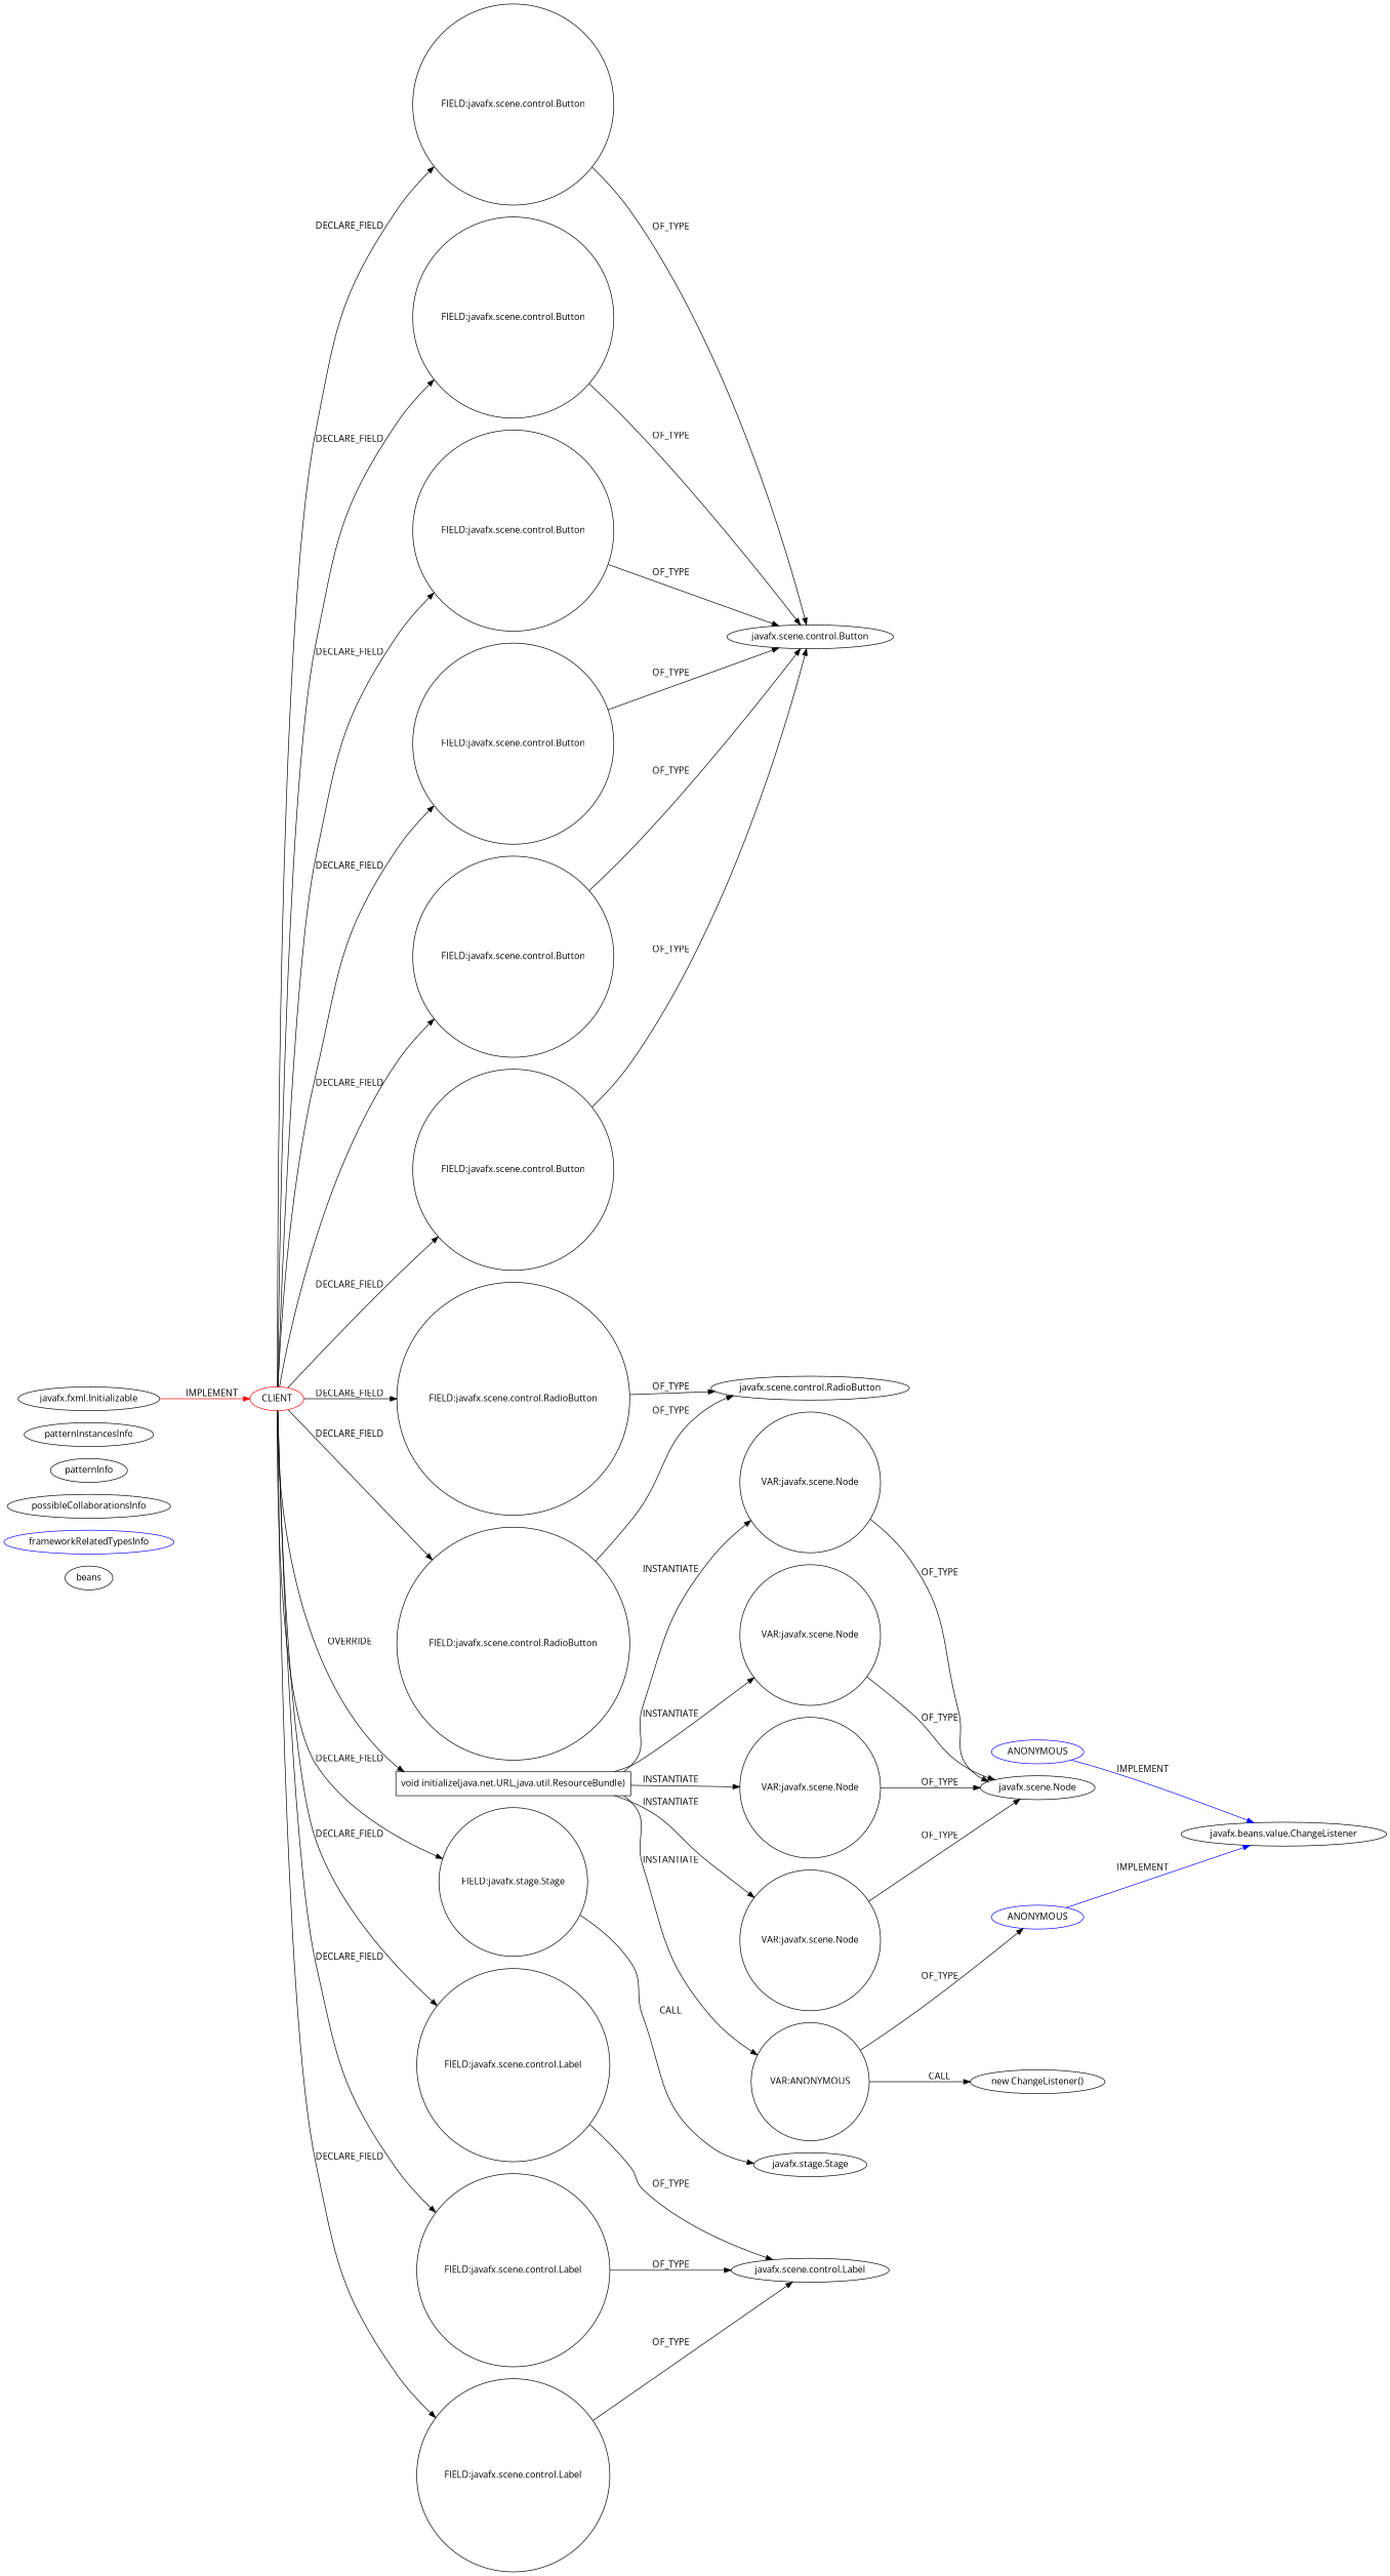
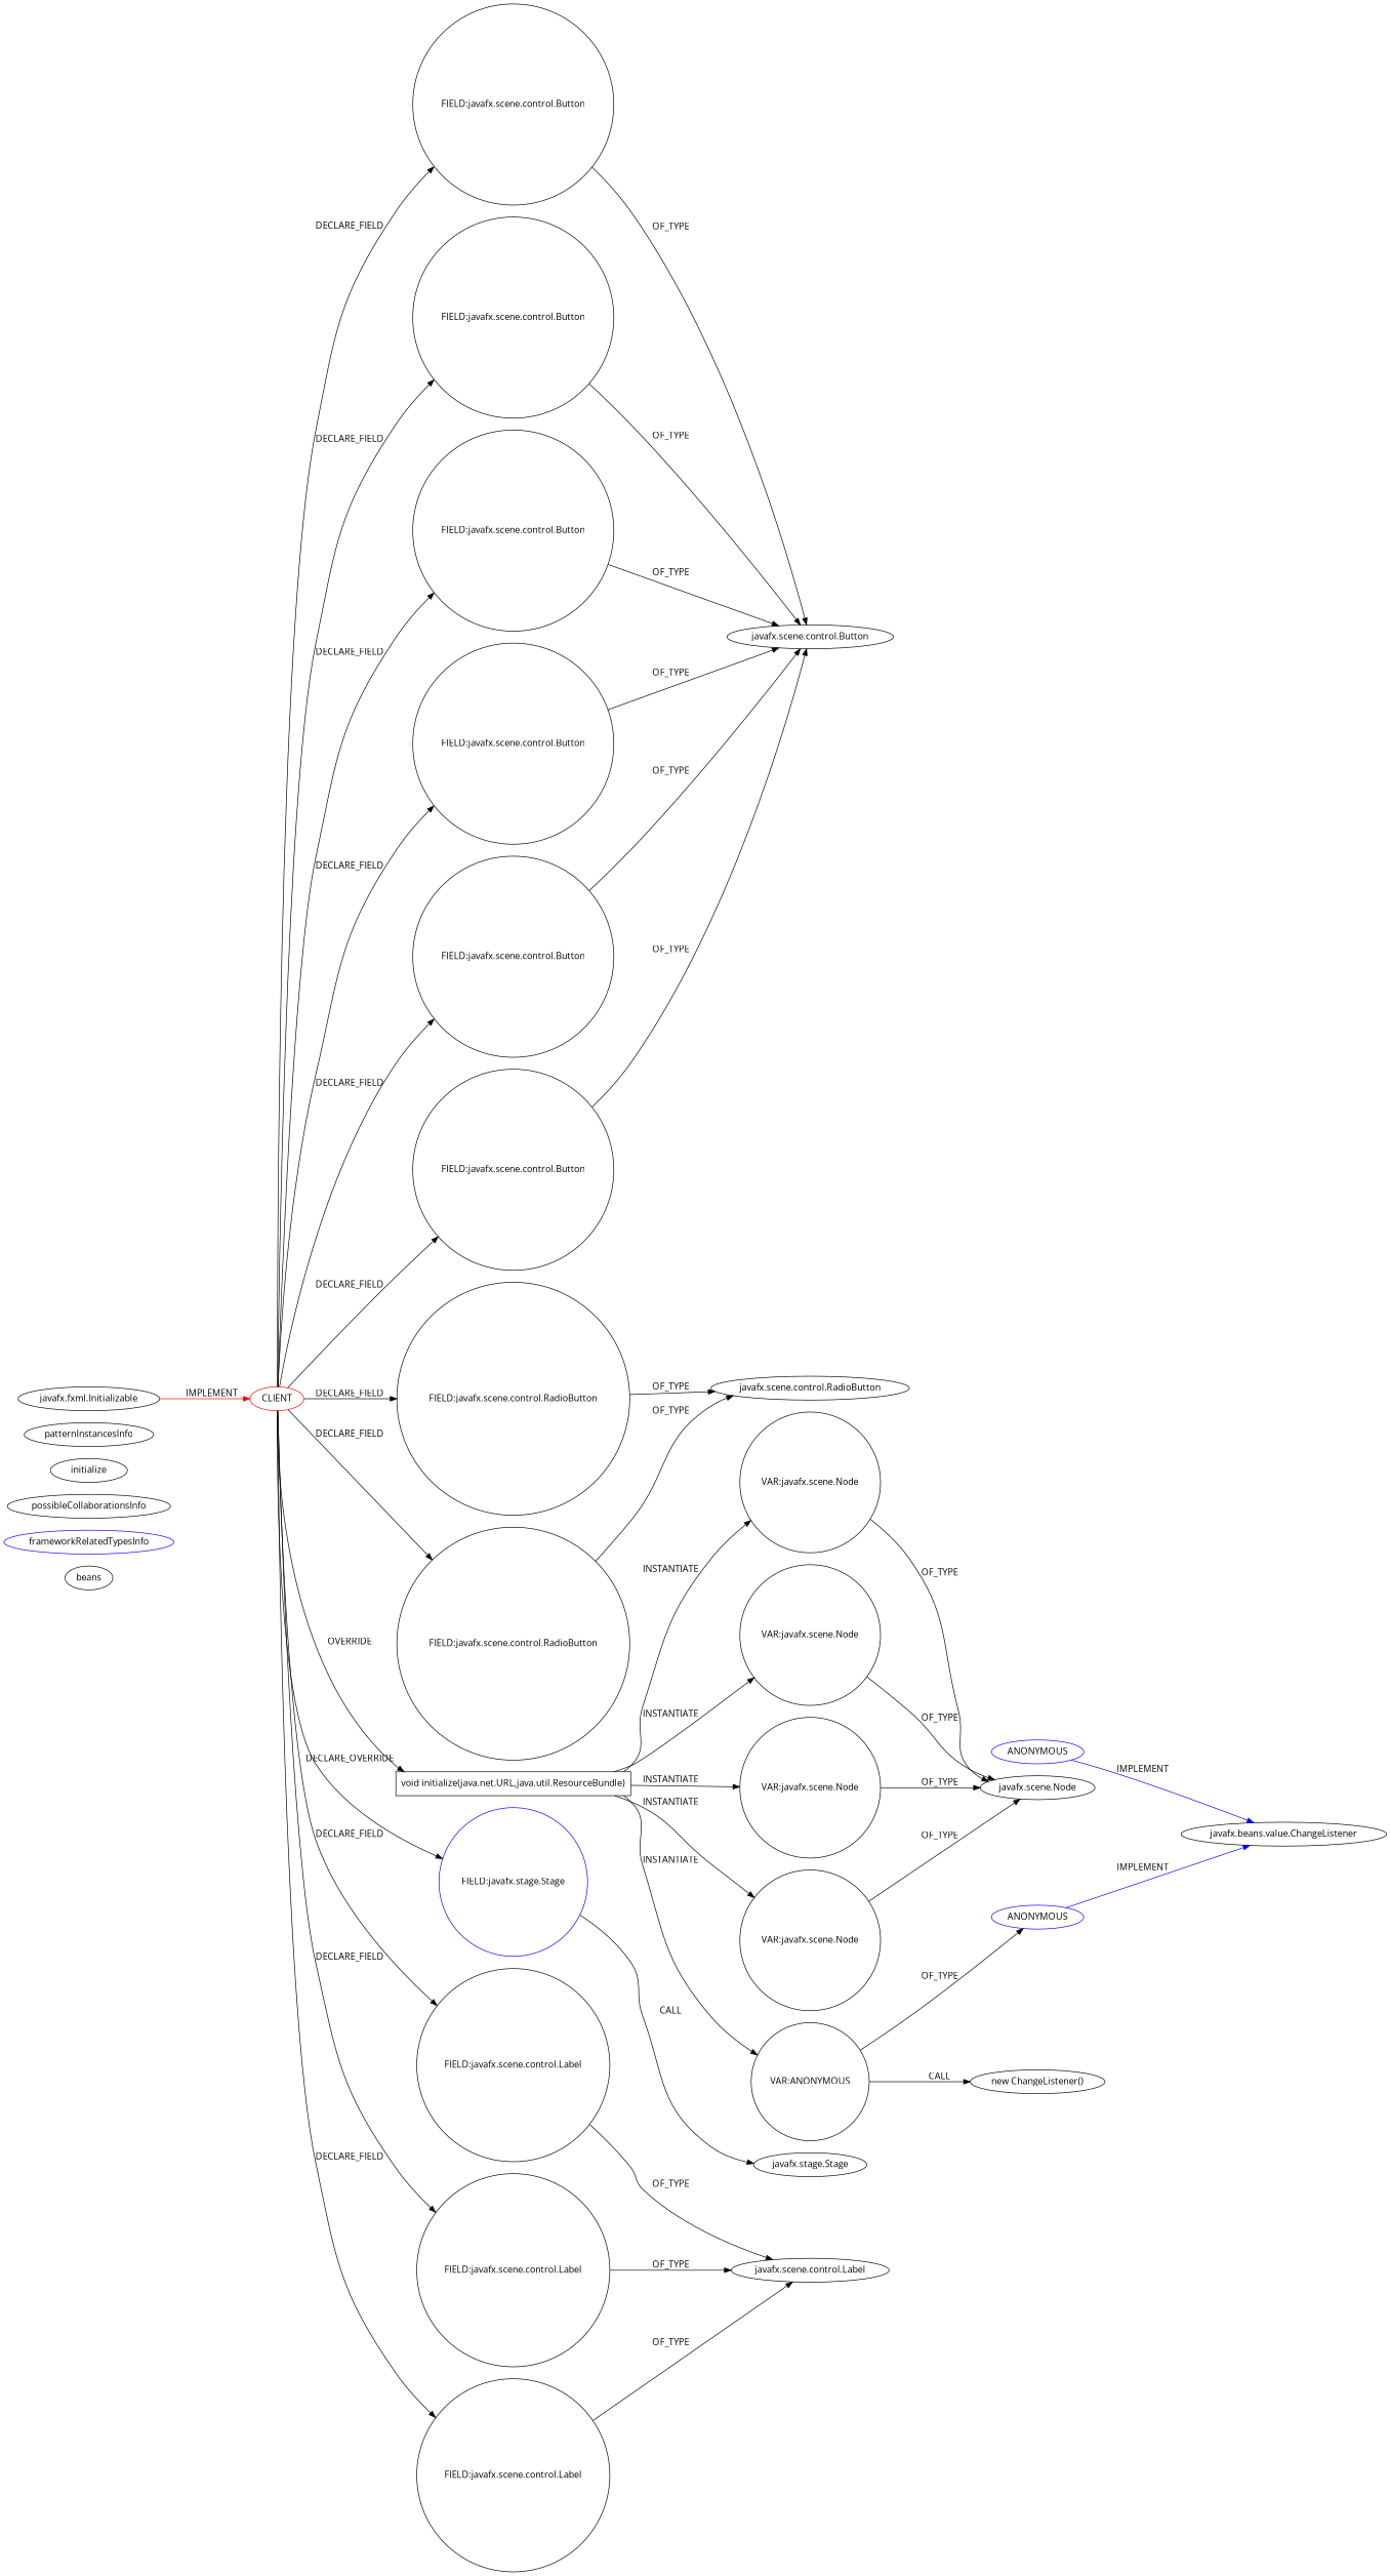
  digraph {
    fontname="Open Sans"
    rankdir=LR
    node [fontname="Open Sans" isFrameworkType=false shape=circle vertexType=FIELD_DECLARATION]
    edge [fontname="Open Sans"]
    n1 [category=pattern graphId=1361 isAnonymous=false label=beans possibleRelation=true isFrameworkType="" shape="" vertexType=""]
    frameworkRelatedTypesInfo [0="javafx.fxml.Initializable" color=blue isFrameworkType="" shape="" vertexType=""]
    possibleCollaborationsInfo [0="1361~INSTANTIATION-OVERRIDING_METHOD_DECLARATION-~javafx.fxml.Initializable ~javafx.beans.value.ChangeListener ~false~true" isFrameworkType="" shape="" vertexType=""]
-   patternInfo [frequency=2.0 patternRootClient=0 isFrameworkType="" shape="" vertexType=""]
+   patternInfo [frequency=2.0 patternRootClient=0 label=initialize isFrameworkType="" shape="" vertexType=""]
    patternInstancesInfo [0="RomeoGolf-BC~/RomeoGolf-BC/BC-master/src/romeogolf/bc/MainController.java~MainController~1142" 1="bianconejo-CEFX~/bianconejo-CEFX/CEFX-master/src/cefx/CECommandeController.java~CECommandeController~2084" isFrameworkType="" shape="" vertexType=""]
    n6 [label="FIELD:javafx.scene.control.RadioButton"]
    n7 [label="javafx.scene.control.RadioButton" vertexType=FRAMEWORK_CLASS_TYPE shape=""]
    n8 [color=red label=CLIENT vertexType=ROOT_CLIENT_CLASS_DECLARATION shape=""]
    n9 [label="FIELD:javafx.scene.control.Button"]
    n10 [label="FIELD:javafx.scene.control.Button"]
    n11 [label="FIELD:javafx.scene.control.Button"]
    n12 [label="FIELD:javafx.scene.control.Button"]
    n13 [label="FIELD:javafx.scene.control.Button"]
    n14 [label="FIELD:javafx.scene.control.Button"]
    n15 [label="FIELD:javafx.scene.control.RadioButton"]
    n16 [label="void initialize(java.net.URL,java.util.ResourceBundle)" shape=box vertexType=OVERRIDING_METHOD_DECLARATION]
-   n17 [label="FIELD:javafx.stage.Stage"]
+   n17 [label="FIELD:javafx.stage.Stage" color=blue]
    n18 [label="FIELD:javafx.scene.control.Label"]
    n19 [label="FIELD:javafx.scene.control.Label"]
    n20 [label="FIELD:javafx.scene.control.Label"]
    n21 [label="javafx.scene.control.Button" vertexType=FRAMEWORK_CLASS_TYPE shape=""]
    n22 [label="VAR:javafx.scene.Node" vertexType=VARIABLE_EXPRESION]
    n23 [label="VAR:javafx.scene.Node" vertexType=VARIABLE_EXPRESION]
    n24 [label="VAR:ANONYMOUS" vertexType=VARIABLE_EXPRESION]
    n25 [label="VAR:javafx.scene.Node" vertexType=VARIABLE_EXPRESION]
    n26 [label="VAR:javafx.scene.Node" vertexType=VARIABLE_EXPRESION]
    n27 [label="javafx.stage.Stage" vertexType=FRAMEWORK_CLASS_TYPE shape=""]
    n28 [label="javafx.scene.control.Label" vertexType=FRAMEWORK_CLASS_TYPE shape=""]
    n29 [label="javafx.fxml.Initializable" vertexType=FRAMEWORK_INTERFACE_TYPE shape=""]
    n30 [label="javafx.scene.Node" vertexType=FRAMEWORK_CLASS_TYPE shape=""]
    n31 [color=blue label=ANONYMOUS vertexType=REFERENCE_ANONYMOUS_DECLARATION shape=""]
    n32 [label="new ChangeListener()" vertexType=CONSTRUCTOR_CALL shape=""]
    n33 [label="javafx.beans.value.ChangeListener" vertexType=FRAMEWORK_INTERFACE_TYPE shape=""]
    n34 [color=blue label=ANONYMOUS vertexType=REFERENCE_ANONYMOUS_DECLARATION shape=""]
    n6 -> n7 [label=OF_TYPE]
    n8 -> n6 [label=DECLARE_FIELD]
    n8 -> n9 [label=DECLARE_FIELD]
    n8 -> n10 [label=DECLARE_FIELD]
    n8 -> n11 [label=DECLARE_FIELD]
    n8 -> n12 [label=DECLARE_FIELD]
    n8 -> n13 [label=DECLARE_FIELD]
    n8 -> n14 [label=DECLARE_FIELD]
    n8 -> n15 [label=DECLARE_FIELD]
    n8 -> n16 [label=OVERRIDE]
-   n8 -> n17 [label=DECLARE_FIELD]
+   n8 -> n17 [label=DECLARE_OVERRIDE]
    n8 -> n18 [label=DECLARE_FIELD]
    n8 -> n19 [label=DECLARE_FIELD]
    n8 -> n20 [label=DECLARE_FIELD]
    n9 -> n21 [label=OF_TYPE]
    n10 -> n21 [label=OF_TYPE]
    n11 -> n21 [label=OF_TYPE]
    n12 -> n21 [label=OF_TYPE]
    n13 -> n21 [label=OF_TYPE]
    n14 -> n21 [label=OF_TYPE]
    n15 -> n7 [label=OF_TYPE]
    n16 -> n22 [label=INSTANTIATE]
    n16 -> n23 [label=INSTANTIATE]
    n16 -> n24 [label=INSTANTIATE]
    n16 -> n25 [label=INSTANTIATE]
    n16 -> n26 [label=INSTANTIATE]
    n17 -> n27 [label=CALL]
    n18 -> n28 [label=OF_TYPE]
    n19 -> n28 [label=OF_TYPE]
    n20 -> n28 [label=OF_TYPE]
    n22 -> n30 [label=OF_TYPE]
    n23 -> n30 [label=OF_TYPE]
    n24 -> n31 [label=OF_TYPE]
    n24 -> n32 [label=CALL]
    n25 -> n30 [label=OF_TYPE]
    n26 -> n30 [label=OF_TYPE]
    n29 -> n8 [color=red label=IMPLEMENT]
    n31 -> n33 [color=blue label=IMPLEMENT]
    n34 -> n33 [color=blue label=IMPLEMENT]
  }
